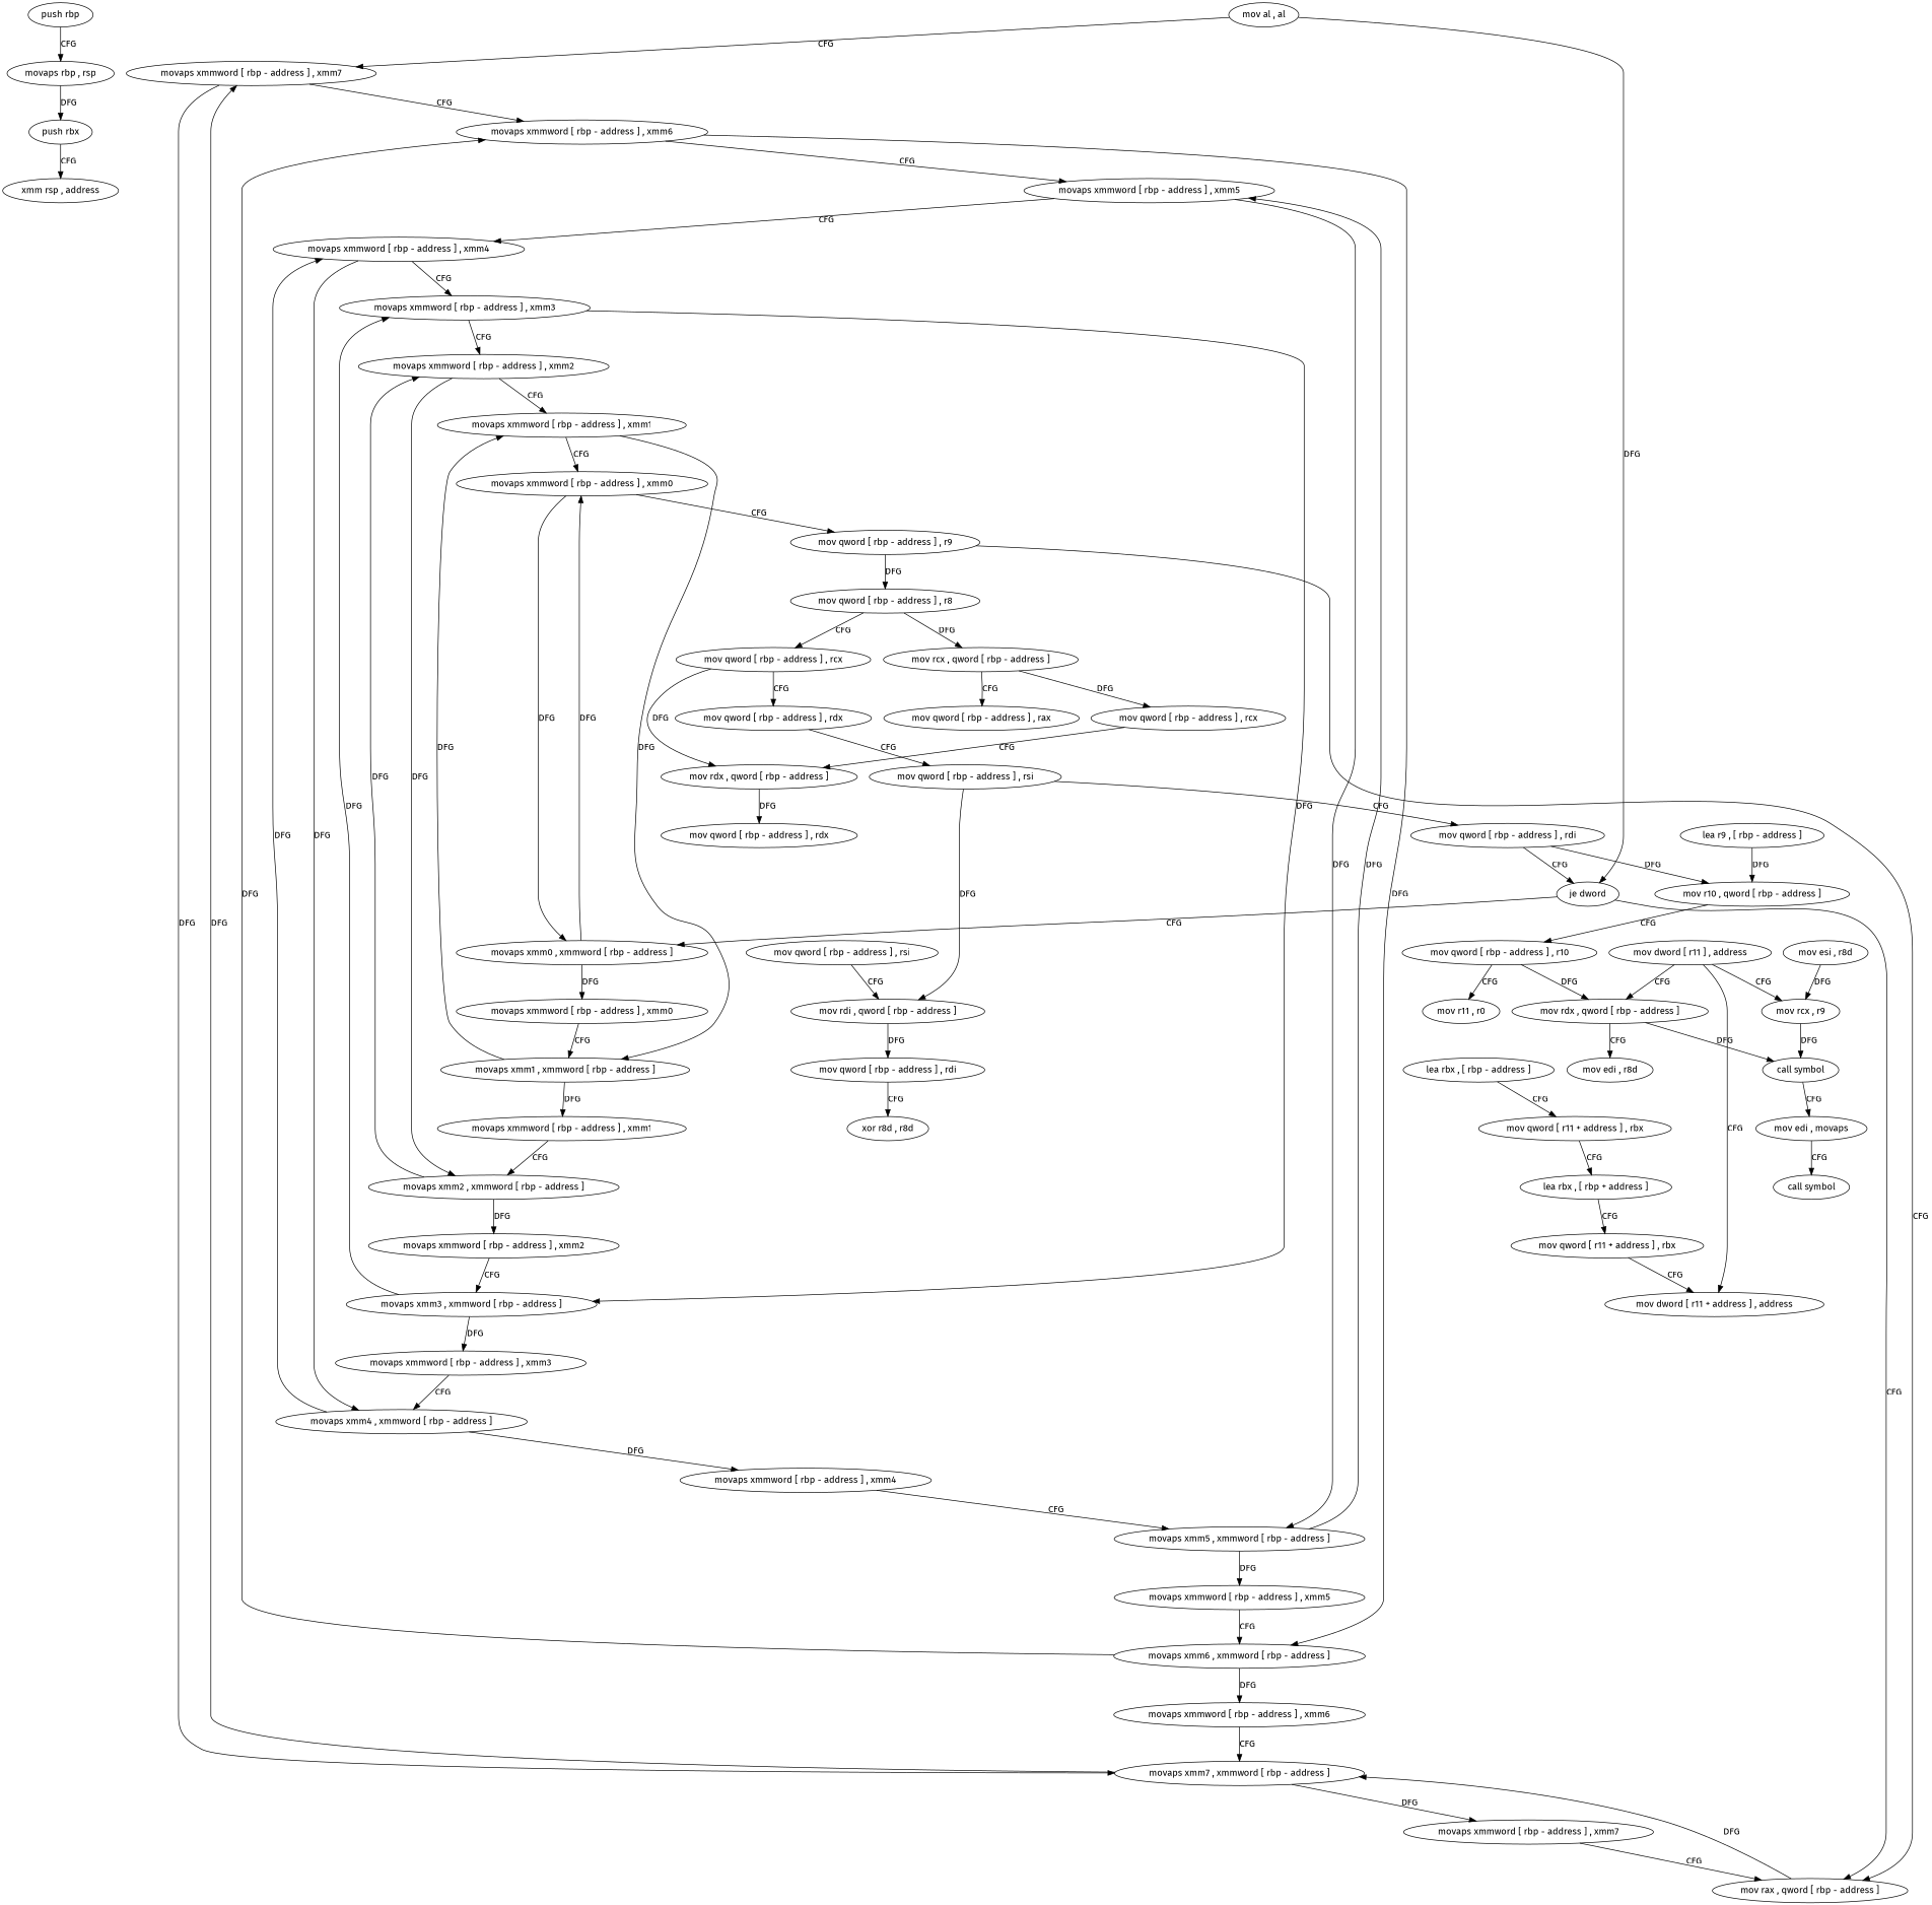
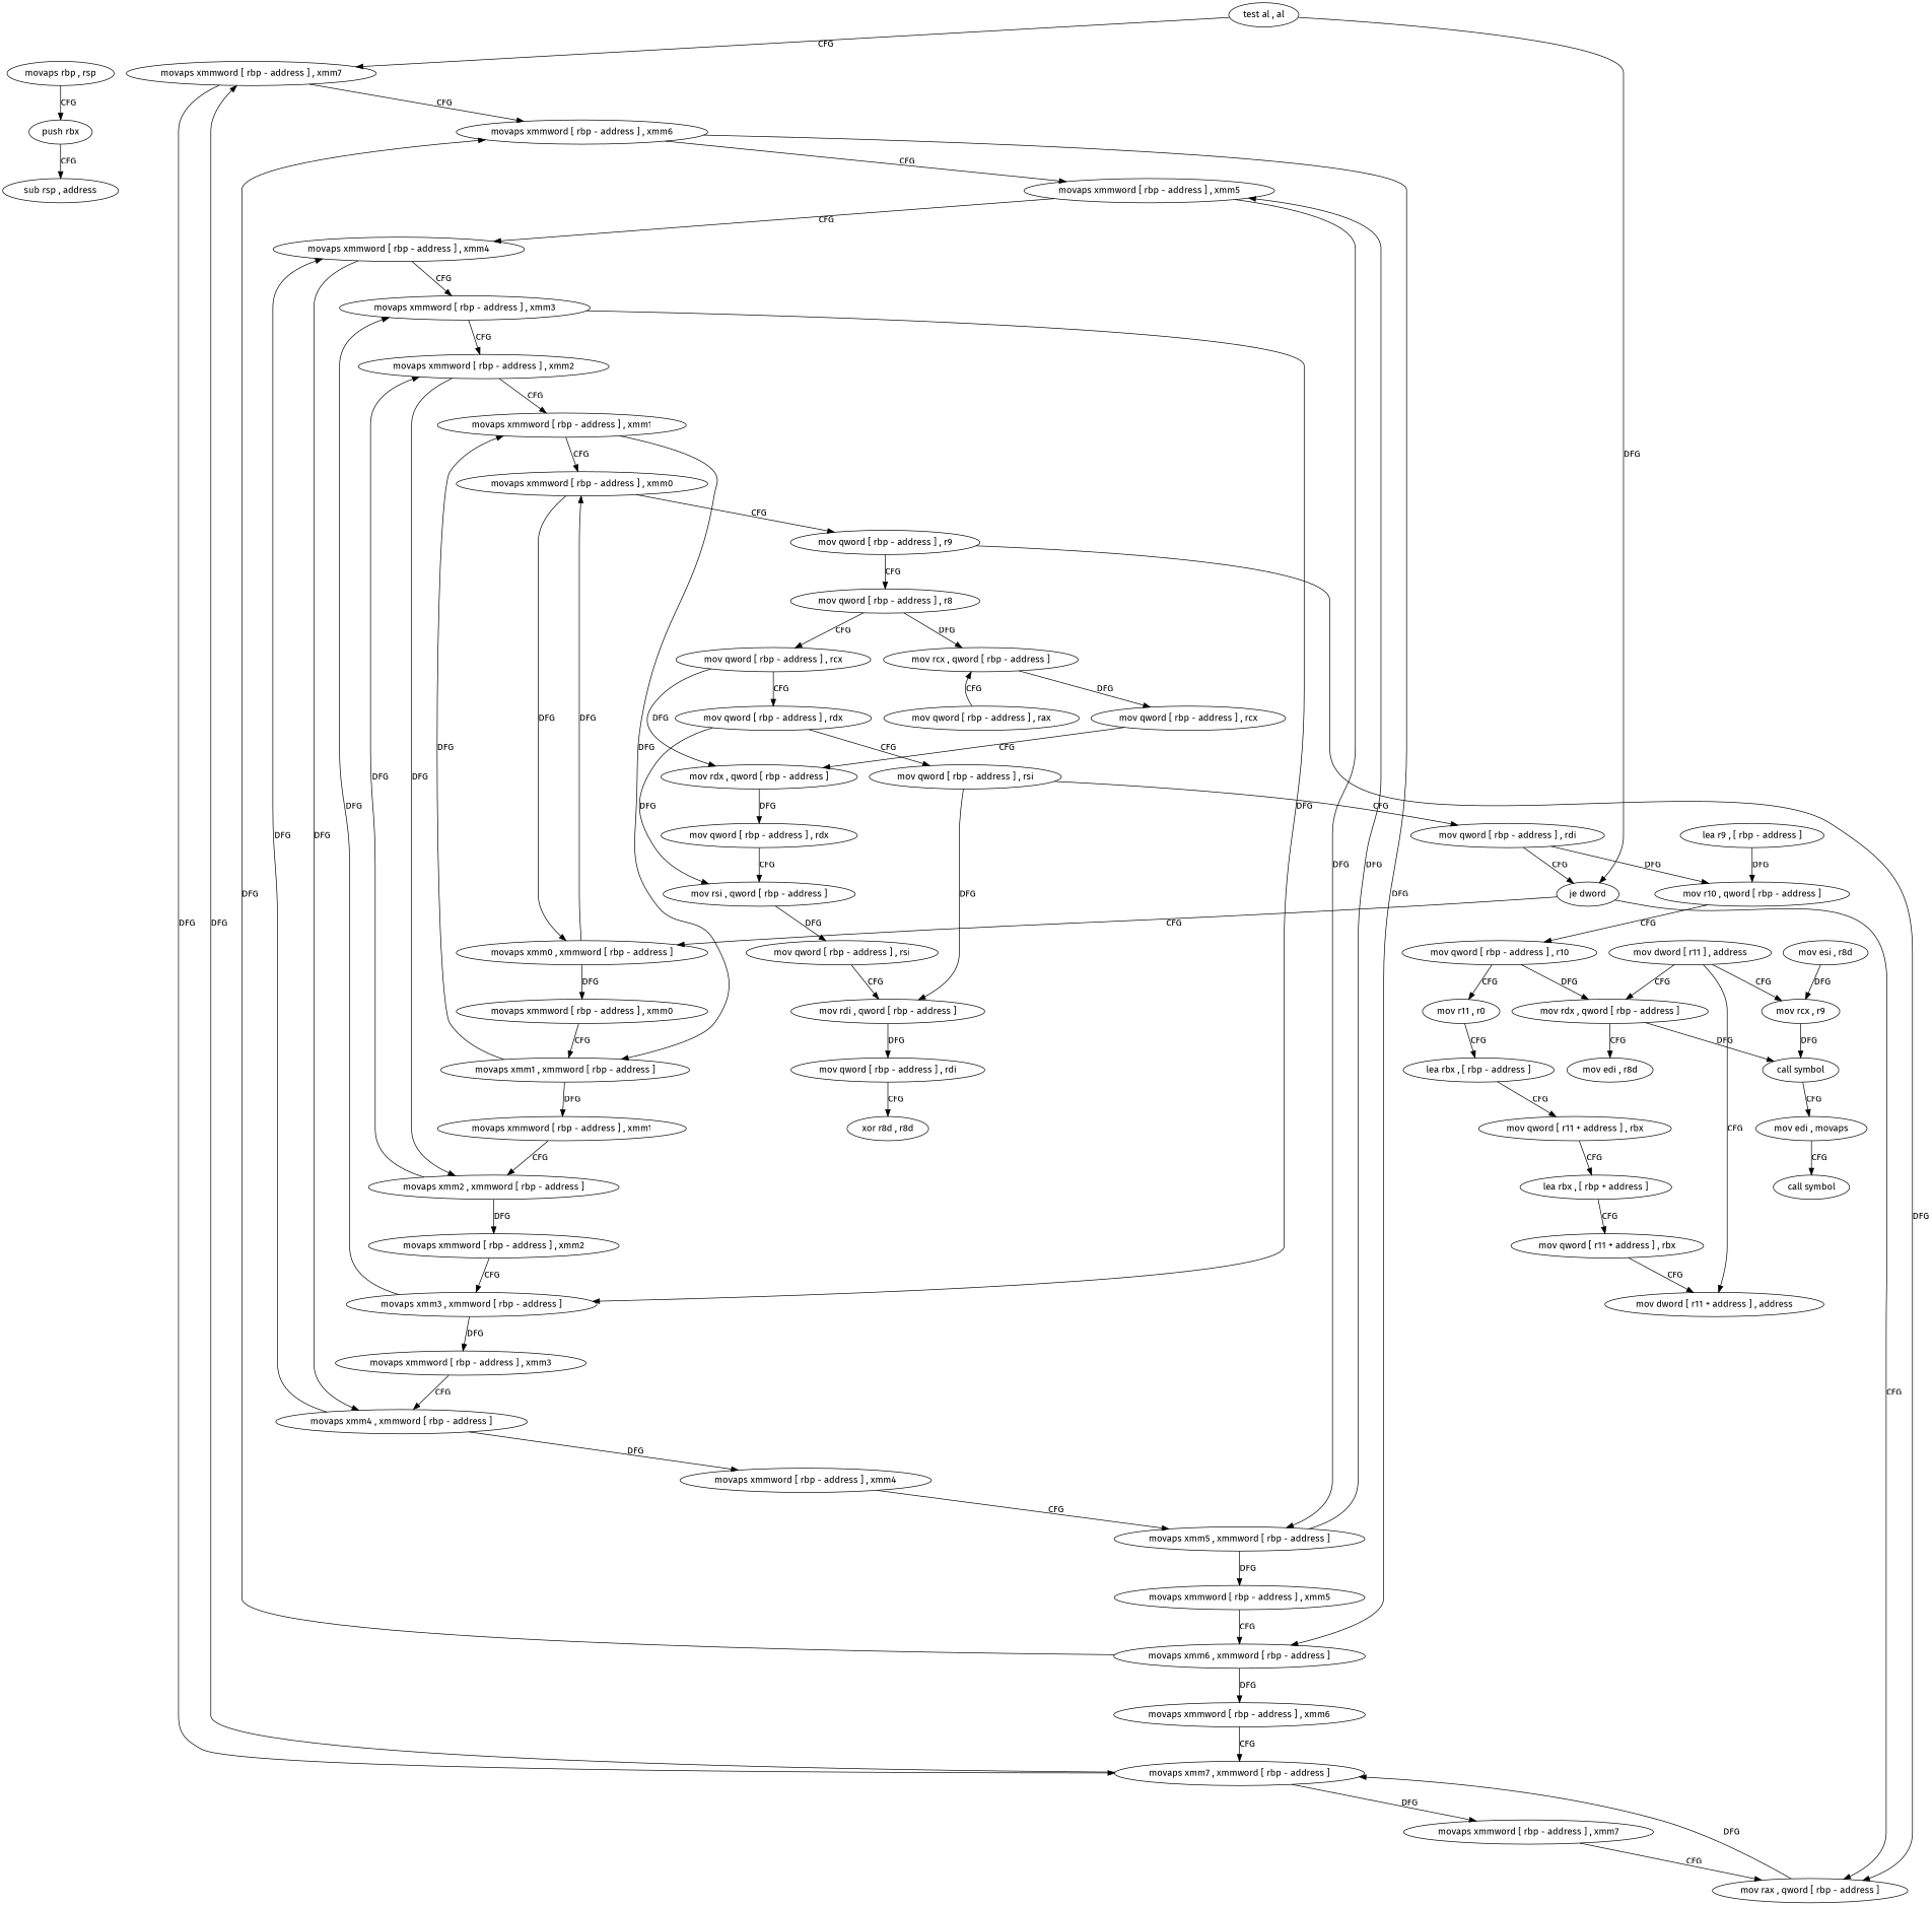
  digraph {
    fontname="Fira Sans"
    node [fontname="Fira Sans"]
    edge [fontname="Fira Sans"]
-   n1 [label="push rbp"]
    n2 [label="movaps rbp , rsp"]
    n3 [label="push rbx"]
-   n4 [label="xmm rsp , address"]
-   n5 [label="mov al , al"]
+   n4 [label="sub rsp , address"]
+   n5 [label="test al , al"]
    n6 [label="movaps xmmword [ rbp - address ] , xmm7"]
    n7 [label="je dword"]
    n8 [label="movaps xmmword [ rbp - address ] , xmm6"]
    n9 [label="movaps xmm7 , xmmword [ rbp - address ]"]
    n10 [label="movaps xmm0 , xmmword [ rbp - address ]"]
    n11 [label="mov rax , qword [ rbp - address ]"]
    n12 [label="movaps xmmword [ rbp - address ] , xmm5"]
    n13 [label="movaps xmm6 , xmmword [ rbp - address ]"]
    n14 [label="movaps xmmword [ rbp - address ] , xmm7"]
    n15 [label="movaps xmmword [ rbp - address ] , xmm4"]
    n16 [label="movaps xmm5 , xmmword [ rbp - address ]"]
    n17 [label="movaps xmmword [ rbp - address ] , xmm6"]
    n18 [label="movaps xmmword [ rbp - address ] , xmm3"]
    n19 [label="movaps xmm4 , xmmword [ rbp - address ]"]
    n20 [label="movaps xmmword [ rbp - address ] , xmm5"]
    n21 [label="movaps xmmword [ rbp - address ] , xmm2"]
    n22 [label="movaps xmm3 , xmmword [ rbp - address ]"]
    n23 [label="movaps xmmword [ rbp - address ] , xmm4"]
    n24 [label="movaps xmmword [ rbp - address ] , xmm1"]
    n25 [label="movaps xmm2 , xmmword [ rbp - address ]"]
    n26 [label="movaps xmmword [ rbp - address ] , xmm3"]
    n27 [label="movaps xmmword [ rbp - address ] , xmm0"]
    n28 [label="movaps xmm1 , xmmword [ rbp - address ]"]
    n29 [label="movaps xmmword [ rbp - address ] , xmm2"]
    n30 [label="mov qword [ rbp - address ] , r9"]
    n31 [label="movaps xmmword [ rbp - address ] , xmm1"]
    n32 [label="mov qword [ rbp - address ] , r8"]
    n33 [label="movaps xmmword [ rbp - address ] , xmm0"]
    n34 [label="mov qword [ rbp - address ] , rcx"]
    n35 [label="mov rcx , qword [ rbp - address ]"]
    n36 [label="mov qword [ rbp - address ] , rdx"]
    n37 [label="mov rdx , qword [ rbp - address ]"]
    n38 [label="mov qword [ rbp - address ] , rcx"]
    n39 [label="mov qword [ rbp - address ] , rsi"]
+   n40 [label="mov rsi , qword [ rbp - address ]"]
    n41 [label="mov qword [ rbp - address ] , rdx"]
    n42 [label="mov qword [ rbp - address ] , rdi"]
    n43 [label="mov rdi , qword [ rbp - address ]"]
    n44 [label="mov qword [ rbp - address ] , rsi"]
    n45 [label="mov r10 , qword [ rbp - address ]"]
    n46 [label="mov qword [ rbp - address ] , rdi"]
    n47 [label="mov qword [ rbp - address ] , r10"]
    n48 [label="mov qword [ rbp - address ] , rax"]
    n49 [label="xor r8d , r8d"]
    n50 [label="lea r9 , [ rbp - address ]"]
    n51 [label="mov r11 , r0"]
    n52 [label="mov rdx , qword [ rbp - address ]"]
    n53 [label="lea rbx , [ rbp - address ]"]
    n54 [label="mov edi , r8d"]
    n55 [label="call symbol"]
    n56 [label="mov qword [ r11 + address ] , rbx"]
    n57 [label="lea rbx , [ rbp + address ]"]
    n58 [label="mov qword [ r11 + address ] , rbx"]
    n59 [label="mov dword [ r11 + address ] , address"]
    n60 [label="mov dword [ r11 ] , address"]
    n61 [label="mov rcx , r9"]
    n62 [label="mov edi , movaps"]
    n63 [label="mov esi , r8d"]
    n64 [label="call symbol"]
-   n1 -> n2 [label=CFG]
-   n2 -> n3 [label=DFG]
+   n2 -> n3 [label=CFG]
    n3 -> n4 [label=CFG]
    n5 -> n6 [label=CFG]
    n5 -> n7 [label=DFG]
    n6 -> n8 [label=CFG]
    n6 -> n9 [label=DFG]
    n7 -> n10 [label=CFG]
    n7 -> n11 [label=CFG]
    n8 -> n12 [label=CFG]
    n8 -> n13 [label=DFG]
    n9 -> n6 [label=DFG]
    n9 -> n14 [label=DFG]
    n10 -> n27 [label=DFG]
    n10 -> n33 [label=DFG]
    n11 -> n9 [label=DFG]
    n12 -> n15 [label=CFG]
    n12 -> n16 [label=DFG]
    n13 -> n8 [label=DFG]
    n13 -> n17 [label=DFG]
    n14 -> n11 [label=CFG]
    n15 -> n18 [label=CFG]
    n15 -> n19 [label=DFG]
    n16 -> n12 [label=DFG]
    n16 -> n20 [label=DFG]
    n17 -> n9 [label=CFG]
    n18 -> n21 [label=CFG]
    n18 -> n22 [label=DFG]
    n19 -> n15 [label=DFG]
    n19 -> n23 [label=DFG]
    n20 -> n13 [label=CFG]
    n21 -> n24 [label=CFG]
    n21 -> n25 [label=DFG]
    n22 -> n18 [label=DFG]
    n22 -> n26 [label=DFG]
    n23 -> n16 [label=CFG]
    n24 -> n27 [label=CFG]
    n24 -> n28 [label=DFG]
    n25 -> n21 [label=DFG]
    n25 -> n29 [label=DFG]
    n26 -> n19 [label=CFG]
    n27 -> n10 [label=DFG]
    n27 -> n30 [label=CFG]
    n28 -> n24 [label=DFG]
    n28 -> n31 [label=DFG]
    n29 -> n22 [label=CFG]
-   n30 -> n11 [label=CFG]
-   n30 -> n32 [label=DFG]
+   n30 -> n11 [label=DFG]
+   n30 -> n32 [label=CFG]
    n31 -> n25 [label=CFG]
    n32 -> n34 [label=CFG]
    n32 -> n35 [label=DFG]
    n33 -> n28 [label=CFG]
    n34 -> n36 [label=CFG]
    n34 -> n37 [label=DFG]
    n35 -> n38 [label=DFG]
    n36 -> n39 [label=CFG]
+   n36 -> n40 [label=DFG]
    n37 -> n41 [label=DFG]
    n38 -> n37 [label=CFG]
    n39 -> n42 [label=CFG]
    n39 -> n43 [label=DFG]
+   n40 -> n44 [label=DFG]
+   n41 -> n40 [label=CFG]
    n42 -> n7 [label=CFG]
    n42 -> n45 [label=DFG]
    n43 -> n46 [label=DFG]
    n44 -> n43 [label=CFG]
    n45 -> n47 [label=CFG]
    n46 -> n49 [label=CFG]
    n47 -> n51 [label=CFG]
    n47 -> n52 [label=DFG]
-   n35 -> n48 [label=CFG]
+   n48 -> n35 [label=CFG]
    n50 -> n45 [label=DFG]
+   n51 -> n53 [label=CFG]
    n52 -> n54 [label=CFG]
    n52 -> n55 [label=DFG]
    n53 -> n56 [label=CFG]
    n55 -> n62 [label=CFG]
    n56 -> n57 [label=CFG]
    n57 -> n58 [label=CFG]
    n58 -> n59 [label=CFG]
    n60 -> n52 [label=CFG]
    n60 -> n59 [label=CFG]
    n60 -> n61 [label=CFG]
    n61 -> n55 [label=DFG]
    n62 -> n64 [label=CFG]
    n63 -> n61 [label=DFG]
  }
